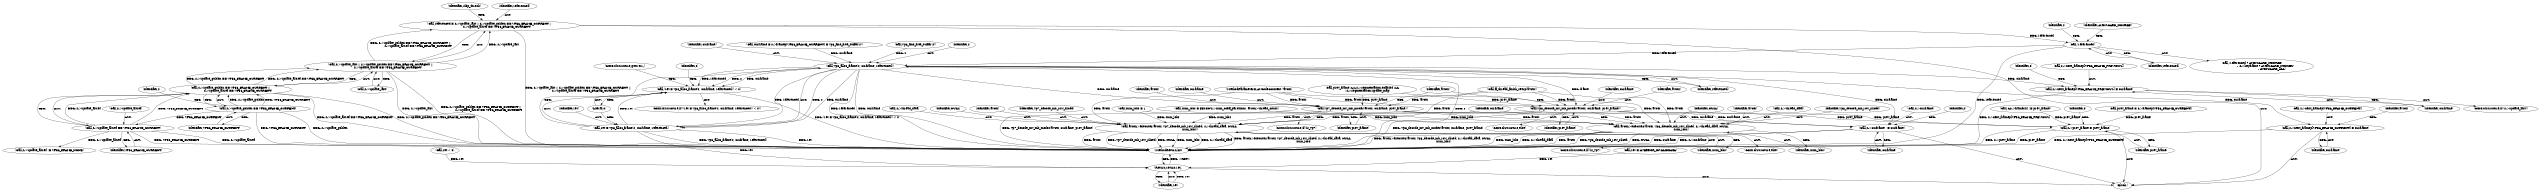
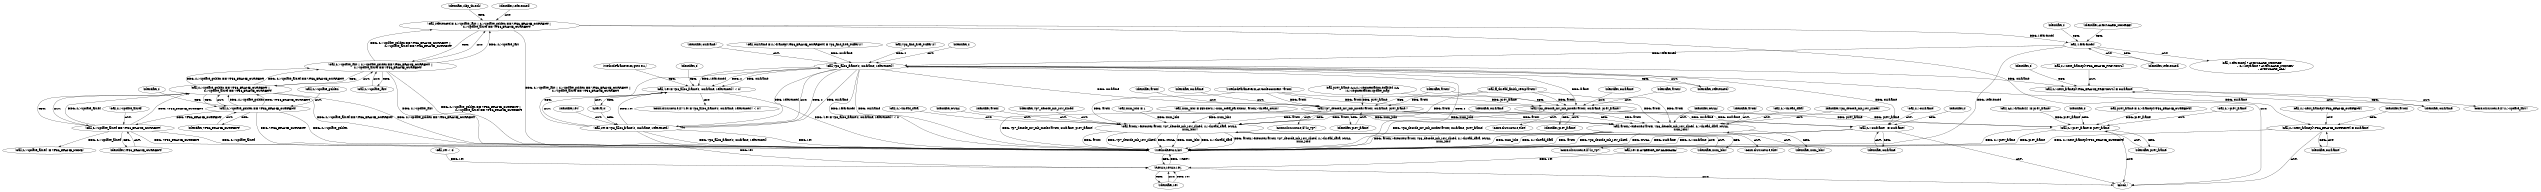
  digraph {
    n1 [label="(Call,referenced = s->update_last || s->update_golden == VP56_FRAME_CURRENT ||\n                 s->update_altref == VP56_FRAME_CURRENT)"]
    n2 [label="(Call,s->update_last || s->update_golden == VP56_FRAME_CURRENT ||\n                 s->update_altref == VP56_FRAME_CURRENT)"]
    n3 [label="(Call,!referenced)"]
    n4 [label="(Block,)"]
    n5 [label="(MethodReturn,int)"]
    n6 [label="(Call,s->update_golden == VP56_FRAME_CURRENT ||\n                 s->update_altref == VP56_FRAME_CURRENT)"]
    n7 [label="(Call,s->update_last)"]
    n8 [label="(Call,vp8_alloc_frame(s, curframe, referenced))"]
    n9 [label="(Identifier,referenced)"]
    n10 [label="(Call,!referenced ? AVDISCARD_NONREF\n                              : !s->keyframe ? AVDISCARD_NONKEY\n                                             : AVDISCARD_ALL)"]
    n11 [label="(Return,return ret;)"]
    n12 [label="(Call,s->update_golden == VP56_FRAME_CURRENT)"]
    n13 [label="(Call,s->update_altref == VP56_FRAME_CURRENT)"]
    n14 [label="(Identifier,VP56_FRAME_CURRENT)"]
    n15 [label="(Call,s->update_altref != VP56_FRAME_NONE)"]
    n16 [label="(Identifier,VP56_FRAME_CURRENT)"]
    n17 [label="(Call,(ret = vp8_alloc_frame(s, curframe, referenced)) < 0)"]
    n18 [label="(Call,ret = vp8_alloc_frame(s, curframe, referenced))"]
    n19 [label="(Call,s->next_framep[VP56_FRAME_PREVIOUS] = curframe)"]
    n20 [label="(Call,s->next_framep[VP56_FRAME_CURRENT] = curframe)"]
    n21 [label="(Call,vp7_decode_mv_mb_modes(avctx, curframe, prev_frame))"]
    n22 [label="(Call,s->curframe   = curframe)"]
    n23 [label="(Call,vp8_decode_mv_mb_modes(avctx, curframe, prev_frame))"]
    n24 [label="(Identifier,referenced)"]
    n25 [label="(Literal,0)"]
    n26 [label="(ControlStructure,if ((ret = vp8_alloc_frame(s, curframe, referenced)) < 0))"]
    n27 [label="(ControlStructure,if (s->update_last))"]
    n28 [label="(Identifier,curframe)"]
    n29 [label="(Identifier,curframe)"]
    n30 [label="(Call,s->prev_frame = prev_frame)"]
    n31 [label="(Call,avctx->execute2(avctx, vp7_decode_mb_row_sliced, s->thread_data, NULL,\n                        num_jobs))"]
    n32 [label="(Call,avctx->execute2(avctx, vp8_decode_mb_row_sliced, s->thread_data, NULL,\n                        num_jobs))"]
    n33 [label="(Identifier,prev_frame)"]
    n34 [label="(ControlStructure,if (is_vp7))"]
    n35 [label="(Identifier,curframe)"]
    n36 [label="(ControlStructure,else)"]
    n37 [label="(Identifier,prev_frame)"]
    n38 [label="(Identifier,ret)"]
    n39 [label="(Identifier,prev_frame)"]
    n40 [label="(ControlStructure,if (is_vp7))"]
    n41 [label="(Identifier,num_jobs)"]
    n42 [label="(Identifier,num_jobs)"]
    n43 [label="(ControlStructure,else)"]
    n44 [label="(Call,s->thread_data)"]
-   n45 [label="(ControlStructure,goto err;)"]
+   n45 [label="(MethodParameterIn,goto err;)"]
    n46 [label="(Identifier,s)"]
    n47 [label="(Identifier,vp7_decode_mb_row_sliced)"]
    n48 [label="(Identifier,curframe)"]
    n49 [label="(Identifier,s)"]
    n50 [label="(Call,s->next_framep[VP56_FRAME_CURRENT])"]
    n51 [label="(Identifier,ret)"]
    n52 [label="(Identifier,NULL)"]
    n53 [label="(Call,num_jobs = 1)"]
    n54 [label="(Call,&s->frames[i] != prev_frame)"]
    n55 [label="(Identifier,skip_thresh)"]
    n56 [label="(Identifier,s)"]
    n57 [label="(MethodParameterIn,AVCodecContext *avctx)"]
    n58 [label="(Call,ff_thread_finish_setup(avctx))"]
    n59 [label="(Call,s->curframe)"]
    n60 [label="(Identifier,avctx)"]
    n61 [label="(Identifier,vp8_decode_mb_row_sliced)"]
    n62 [label="(Identifier,avctx)"]
    n63 [label="(Call,prev_frame && s->segmentation.enabled &&\n            !s->segmentation.update_map)"]
    n64 [label="(Identifier,curframe)"]
    n65 [label="(Identifier,AVDISCARD_NONREF)"]
    n66 [label="(Identifier,NULL)"]
    n67 [label="(Identifier,curframe)"]
    n68 [label="(Call,curframe = s->framep[VP56_FRAME_CURRENT] = vp8_find_free_buffer(s))"]
    n69 [label="(Call,vp8_find_free_buffer(s))"]
    n70 [label="(Call,s->thread_data)"]
    n71 [label="(Identifier,curframe)"]
+   n72 [label="(Call,s->update_golden)"]
    n73 [label="(Identifier,avctx)"]
    n74 [label="(Identifier,avctx)"]
    n75 [label="(Identifier,s)"]
    n76 [label="(Call,prev_frame = s->framep[VP56_FRAME_CURRENT])"]
    n77 [label="(Identifier,avctx)"]
+   n78 [label="(Call,s->prev_frame)"]
    n79 [label="(Call,s->update_altref)"]
    n80 [label="(Identifier,s)"]
    n81 [label="(Identifier,referenced)"]
    n82 [label="(Call,num_jobs = FFMIN(s->num_coeff_partitions, avctx->thread_count))"]
    n83 [label="(Call,ret < 0)"]
    n84 [label="(Call,s->next_framep[VP56_FRAME_PREVIOUS])"]
    n85 [label="(Identifier,s)"]
    n86 [label="(Identifier,avctx)"]
    n87 [label="(Call,ret = AVERROR_INVALIDDATA)"]
    n88 [label="(Identifier,s)"]
    n1 -> n2 [label="CFG: "]
    n1 -> n3 [label="DDG: referenced"]
    n1 -> n4 [label="AST: "]
    n1 -> n5 [label="DDG: s->update_last || s->update_golden == VP56_FRAME_CURRENT ||\n                 s->update_altref == VP56_FRAME_CURRENT"]
    n2 -> n1 [label="AST: "]
    n2 -> n1 [label="DDG: s->update_last"]
    n2 -> n1 [label="DDG: s->update_golden == VP56_FRAME_CURRENT ||\n                 s->update_altref == VP56_FRAME_CURRENT"]
    n2 -> n5 [label="DDG: s->update_last"]
    n2 -> n5 [label="DDG: s->update_golden == VP56_FRAME_CURRENT ||\n                 s->update_altref == VP56_FRAME_CURRENT"]
    n2 -> n6 [label="CFG: "]
    n2 -> n7 [label="CFG: "]
    n3 -> n5 [label="DDG: referenced"]
    n3 -> n8 [label="DDG: referenced"]
    n3 -> n9 [label="CFG: "]
    n3 -> n10 [label="AST: "]
    n5 -> n11 [label="CFG: "]
    n6 -> n2 [label="AST: "]
    n6 -> n2 [label="DDG: s->update_golden == VP56_FRAME_CURRENT"]
    n6 -> n2 [label="DDG: s->update_altref == VP56_FRAME_CURRENT"]
    n6 -> n5 [label="DDG: s->update_altref == VP56_FRAME_CURRENT"]
    n6 -> n5 [label="DDG: s->update_golden == VP56_FRAME_CURRENT"]
    n6 -> n12 [label="CFG: "]
    n6 -> n13 [label="CFG: "]
    n7 -> n2 [label="AST: "]
    n8 -> n5 [label="DDG: curframe"]
    n8 -> n5 [label="DDG: s"]
    n8 -> n5 [label="DDG: referenced"]
    n8 -> n17 [label="DDG: s"]
    n8 -> n17 [label="DDG: curframe"]
    n8 -> n17 [label="DDG: referenced"]
    n8 -> n18 [label="AST: "]
    n8 -> n18 [label="DDG: s"]
    n8 -> n18 [label="DDG: curframe"]
    n8 -> n18 [label="DDG: referenced"]
    n8 -> n19 [label="DDG: curframe"]
    n8 -> n20 [label="DDG: curframe"]
    n8 -> n21 [label="DDG: curframe"]
    n8 -> n22 [label="DDG: curframe"]
    n8 -> n23 [label="DDG: frame"]
    n8 -> n24 [label="CFG: "]
    n9 -> n3 [label="AST: "]
    n11 -> n4 [label="AST: "]
    n11 -> n5 [label="DDG: <RET>"]
    n11 -> n38 [label="CFG: "]
    n12 -> n5 [label="DDG: VP56_FRAME_CURRENT"]
    n12 -> n5 [label="DDG: s->update_golden"]
    n12 -> n6 [label="AST: "]
    n12 -> n6 [label="DDG: s->update_golden"]
    n12 -> n6 [label="DDG: VP56_FRAME_CURRENT"]
    n12 -> n13 [label="DDG: VP56_FRAME_CURRENT"]
    n12 -> n14 [label="CFG: "]
    n13 -> n5 [label="DDG: s->update_altref"]
    n13 -> n5 [label="DDG: VP56_FRAME_CURRENT"]
    n13 -> n6 [label="AST: "]
    n13 -> n6 [label="DDG: s->update_altref"]
    n13 -> n6 [label="DDG: VP56_FRAME_CURRENT"]
    n13 -> n15 [label="DDG: s->update_altref"]
    n13 -> n16 [label="CFG: "]
    n14 -> n12 [label="AST: "]
    n16 -> n13 [label="AST: "]
    n17 -> n5 [label="DDG: (ret = vp8_alloc_frame(s, curframe, referenced)) < 0"]
    n17 -> n25 [label="CFG: "]
    n17 -> n26 [label="AST: "]
    n18 -> n5 [label="DDG: vp8_alloc_frame(s, curframe, referenced)"]
    n18 -> n5 [label="DDG: ret"]
    n18 -> n8 [label="CFG: "]
    n18 -> n11 [label="DDG: ret"]
    n18 -> n17 [label="AST: "]
    n18 -> n17 [label="DDG: ret"]
-   n19 -> n5 [label="DDG: s->next_framep[VP56_FRAME_PREVIOUS]"]
    n19 -> n27 [label="AST: "]
    n19 -> n28 [label="CFG: "]
    n20 -> n4 [label="AST: "]
    n20 -> n5 [label="DDG: s->next_framep[VP56_FRAME_CURRENT]"]
    n20 -> n29 [label="CFG: "]
    n21 -> n5 [label="DDG: vp7_decode_mv_mb_modes(avctx, curframe, prev_frame)"]
    n21 -> n22 [label="DDG: curframe"]
    n21 -> n30 [label="DDG: prev_frame"]
    n21 -> n31 [label="DDG: avctx"]
    n21 -> n32 [label="DDG: avctx"]
    n21 -> n33 [label="CFG: "]
    n21 -> n34 [label="AST: "]
    n22 -> n4 [label="AST: "]
    n22 -> n5 [label="DDG: curframe"]
    n22 -> n5 [label="DDG: s->curframe"]
    n22 -> n35 [label="CFG: "]
    n23 -> n5 [label="DDG: vp8_decode_mv_mb_modes(avctx, curframe, prev_frame)"]
    n23 -> n22 [label="DDG: curframe"]
    n23 -> n30 [label="DDG: prev_frame"]
    n23 -> n31 [label="DDG: avctx"]
    n23 -> n32 [label="DDG: avctx"]
    n23 -> n36 [label="AST: "]
    n23 -> n37 [label="CFG: "]
    n24 -> n8 [label="AST: "]
    n25 -> n17 [label="AST: "]
    n25 -> n18 [label="CFG: "]
    n28 -> n19 [label="AST: "]
    n29 -> n20 [label="AST: "]
    n30 -> n4 [label="AST: "]
    n30 -> n5 [label="DDG: s->prev_frame"]
    n30 -> n5 [label="DDG: prev_frame"]
    n30 -> n39 [label="CFG: "]
    n31 -> n5 [label="DDG: NULL"]
    n31 -> n5 [label="DDG: num_jobs"]
    n31 -> n5 [label="DDG: s->thread_data"]
    n31 -> n5 [label="DDG: avctx->execute2(avctx, vp7_decode_mb_row_sliced, s->thread_data, NULL,\n                        num_jobs)"]
    n31 -> n5 [label="DDG: avctx"]
    n31 -> n5 [label="DDG: vp7_decode_mb_row_sliced"]
    n31 -> n40 [label="AST: "]
    n31 -> n41 [label="CFG: "]
    n32 -> n5 [label="DDG: avctx"]
    n32 -> n5 [label="DDG: vp8_decode_mb_row_sliced"]
    n32 -> n5 [label="DDG: NULL"]
    n32 -> n5 [label="DDG: avctx->execute2(avctx, vp8_decode_mb_row_sliced, s->thread_data, NULL,\n                        num_jobs)"]
    n32 -> n5 [label="DDG: num_jobs"]
    n32 -> n5 [label="DDG: s->thread_data"]
    n32 -> n42 [label="CFG: "]
    n32 -> n43 [label="AST: "]
    n33 -> n21 [label="AST: "]
    n35 -> n22 [label="AST: "]
    n37 -> n23 [label="AST: "]
    n38 -> n11 [label="AST: "]
    n38 -> n11 [label="DDG: ret"]
    n39 -> n30 [label="AST: "]
    n41 -> n31 [label="AST: "]
    n42 -> n32 [label="AST: "]
    n44 -> n32 [label="AST: "]
    n45 -> n17 [label="CFG: "]
    n46 -> n19 [label="CFG: "]
    n47 -> n31 [label="AST: "]
    n48 -> n8 [label="AST: "]
    n49 -> n3 [label="CFG: "]
    n50 -> n20 [label="AST: "]
    n51 -> n18 [label="AST: "]
    n52 -> n31 [label="AST: "]
    n53 -> n31 [label="DDG: num_jobs"]
    n53 -> n32 [label="DDG: num_jobs"]
    n54 -> n30 [label="DDG: prev_frame"]
    n55 -> n1 [label="CFG: "]
    n56 -> n30 [label="CFG: "]
    n57 -> n21 [label="DDG: avctx"]
    n57 -> n23 [label="DDG: avctx"]
    n57 -> n31 [label="DDG: avctx"]
    n57 -> n32 [label="DDG: avctx"]
    n58 -> n21 [label="DDG: avctx"]
    n58 -> n23 [label="DDG: avctx"]
    n58 -> n31 [label="DDG: avctx"]
    n58 -> n32 [label="DDG: avctx"]
    n59 -> n22 [label="AST: "]
    n60 -> n21 [label="AST: "]
    n61 -> n32 [label="AST: "]
    n62 -> n21 [label="CFG: "]
    n62 -> n23 [label="CFG: "]
    n63 -> n21 [label="DDG: prev_frame"]
    n63 -> n23 [label="DDG: prev_frame"]
    n64 -> n21 [label="AST: "]
    n65 -> n3 [label="CFG: "]
    n66 -> n32 [label="AST: "]
    n67 -> n31 [label="CFG: "]
    n67 -> n32 [label="CFG: "]
    n68 -> n8 [label="DDG: curframe"]
    n69 -> n8 [label="DDG: s"]
    n70 -> n31 [label="AST: "]
    n71 -> n23 [label="AST: "]
+   n72 -> n12 [label="AST: "]
    n73 -> n20 [label="CFG: "]
    n74 -> n32 [label="AST: "]
    n75 -> n8 [label="AST: "]
    n76 -> n30 [label="DDG: prev_frame"]
    n77 -> n23 [label="AST: "]
+   n78 -> n30 [label="AST: "]
    n79 -> n13 [label="AST: "]
    n80 -> n12 [label="CFG: "]
    n81 -> n1 [label="AST: "]
    n82 -> n31 [label="DDG: num_jobs"]
    n82 -> n32 [label="DDG: num_jobs"]
    n83 -> n11 [label="DDG: ret"]
    n84 -> n19 [label="AST: "]
    n85 -> n22 [label="CFG: "]
    n86 -> n31 [label="AST: "]
    n87 -> n11 [label="DDG: ret"]
    n88 -> n17 [label="CFG: "]
  }
